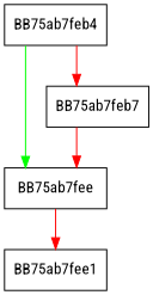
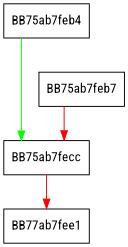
  digraph {
    fontname="Roboto Condensed"
    splines=ortho
    node [fontname="Roboto Condensed" shape=box]
    edge [color=red fontname="Roboto Condensed"]
    BB75ab7feb4
-   BB75ab7fecc [label=BB75ab7fee]
+   BB75ab7fecc
    n3 [label=BB75ab7feb7]
-   BB75ab7fee1
+   BB75ab7fee1 [label=BB77ab7fee1]
    BB75ab7feb4 -> BB75ab7fecc [color=green]
-   BB75ab7feb4 -> n3
    BB75ab7fecc -> BB75ab7fee1
    n3 -> BB75ab7fecc
  }
